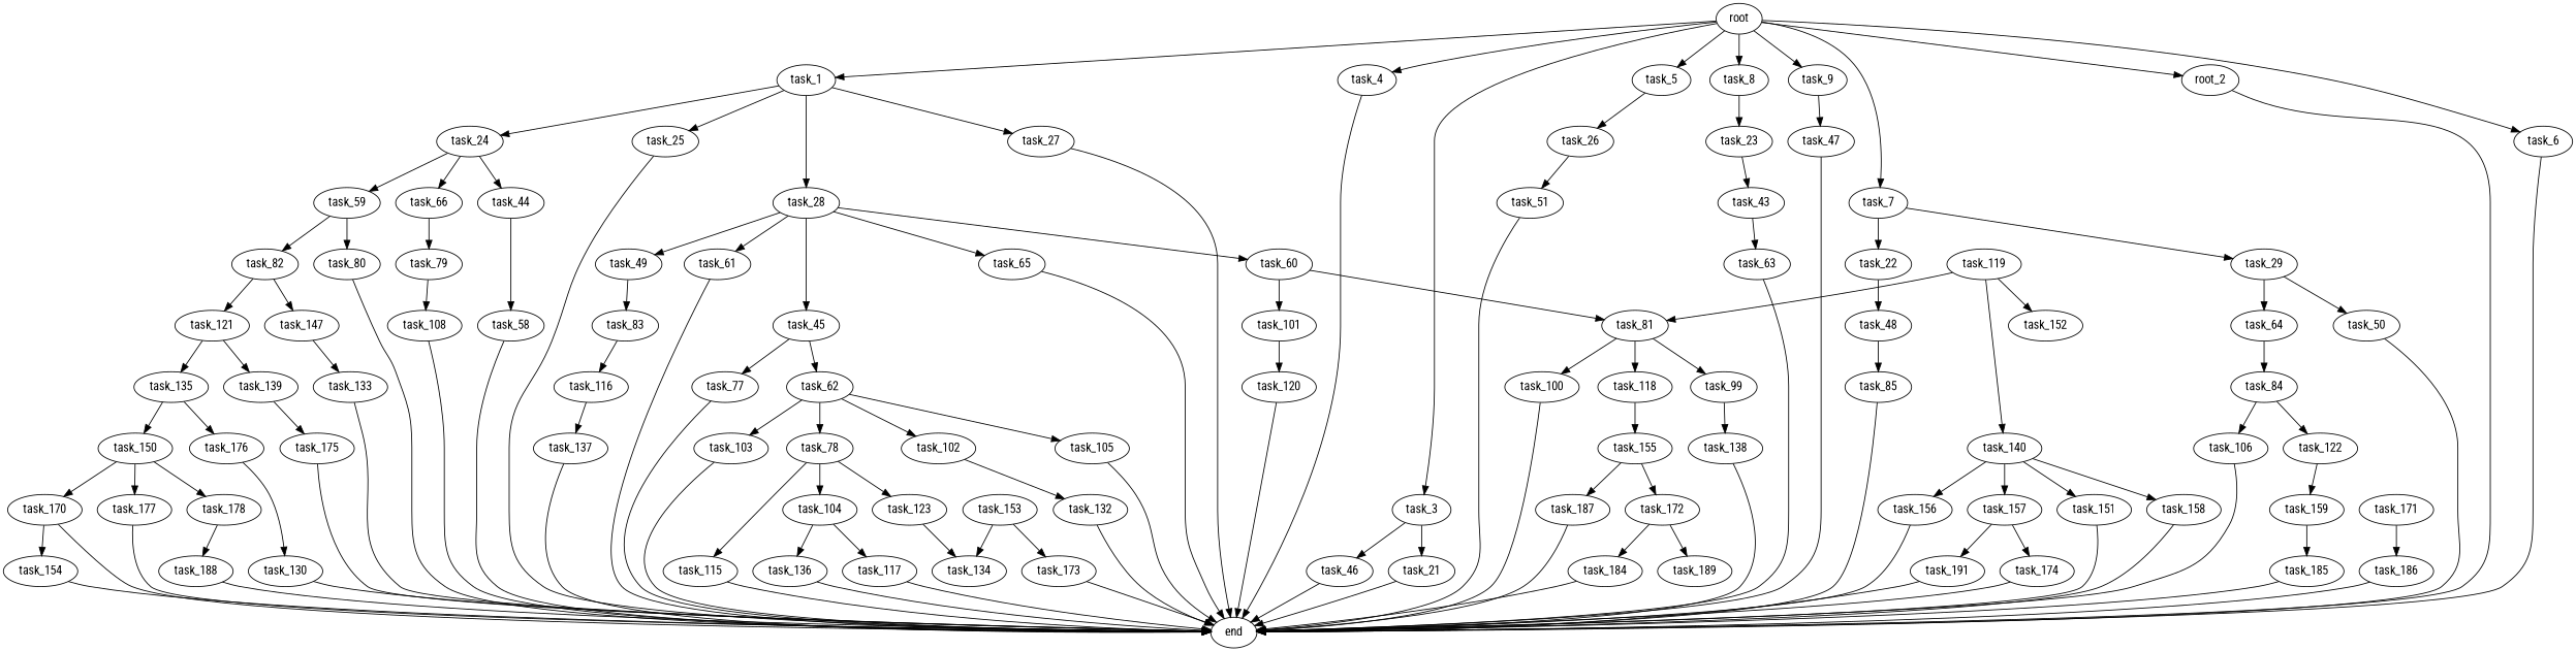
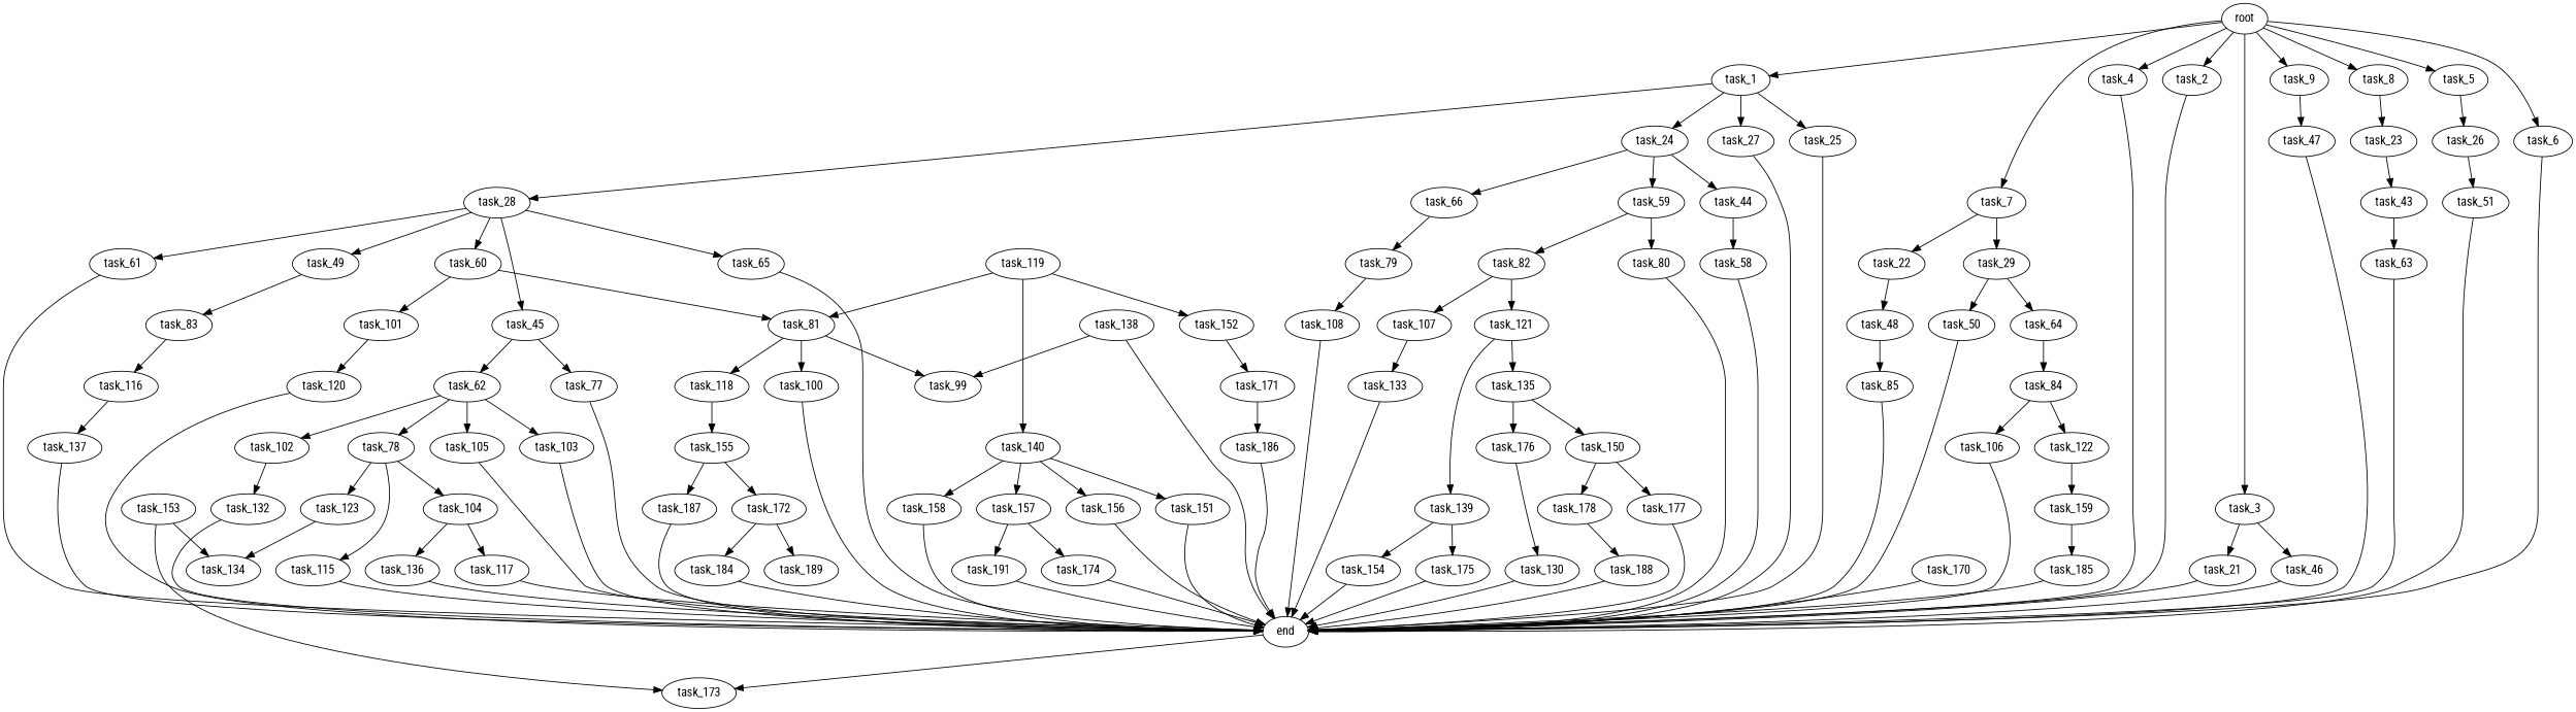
  digraph {
    fontname="Roboto Condensed"
    node [fontname="Roboto Condensed"]
    edge [fontname="Roboto Condensed"]
    task_153
    task_134
    task_173
    task_6
    end
    task_154
    task_115
    task_136
    task_45
    task_62
    task_77
    task_105
    task_103
    task_78
    task_102
    task_187
    task_123
-   task_107 [label=task_147]
+   task_107
    task_133
    task_66
    task_79
    task_108
    task_1
    task_27
    task_24
    task_25
    task_28
    task_44
    task_59
    task_65
    task_49
    task_61
    task_60
    task_82
    task_121
    task_135
    task_139
    task_159
    task_185
    task_119
    task_152
    task_140
    task_81
    task_171
    task_151
    task_158
    task_156
    task_157
    n49 [label=task_130]
    task_83
    task_116
    task_137
    root
    task_4
    task_3
    task_5
    task_8
    task_9
    task_7
-   task_2 [label=root_2]
+   task_2
    task_21
    task_46
    task_26
    task_23
    task_47
    task_22
    task_29
    task_63
    task_176
    task_51
    task_104
    task_132
    task_58
    task_84
    task_106
    task_122
    task_101
    task_120
    task_43
    task_184
    task_177
    task_80
    task_172
    task_189
    task_100
    task_48
    task_50
    task_64
    task_188
    task_99
    task_138
    task_155
    task_186
    task_85
    task_175
    task_118
    task_150
    task_178
    task_170
    task_117
    task_174
    task_191
    task_153 -> task_134
    task_153 -> task_173
-   task_173 -> end
+   end -> task_173
    task_6 -> end
    task_154 -> end
    task_115 -> end
    task_136 -> end
    task_45 -> task_62
    task_45 -> task_77
    task_62 -> task_105
    task_62 -> task_103
    task_62 -> task_78
    task_62 -> task_102
    task_77 -> end
    task_105 -> end
    task_103 -> end
    task_78 -> task_115
    task_78 -> task_123
    task_78 -> task_104
    task_102 -> task_132
    task_187 -> end
    task_123 -> task_134
    task_107 -> task_133
    task_133 -> end
    task_66 -> task_79
    task_79 -> task_108
    task_108 -> end
    task_1 -> task_27
    task_1 -> task_24
    task_1 -> task_25
    task_1 -> task_28
    task_27 -> end
    task_24 -> task_66
    task_24 -> task_44
    task_24 -> task_59
    task_25 -> end
    task_28 -> task_45
    task_28 -> task_65
    task_28 -> task_49
    task_28 -> task_61
    task_28 -> task_60
    task_44 -> task_58
    task_59 -> task_82
    task_59 -> task_80
    task_65 -> end
    task_49 -> task_83
    task_61 -> end
    task_60 -> task_81
    task_60 -> task_101
    task_82 -> task_107
    task_82 -> task_121
    task_121 -> task_135
    task_121 -> task_139
    task_135 -> task_176
    task_135 -> task_150
-   task_170 -> task_154
+   task_139 -> task_154
    task_139 -> task_175
    task_159 -> task_185
    task_185 -> end
    task_119 -> task_152
    task_119 -> task_140
    task_119 -> task_81
+   task_152 -> task_171
    task_140 -> task_151
    task_140 -> task_158
    task_140 -> task_156
    task_140 -> task_157
    task_81 -> task_100
    task_81 -> task_99
    task_81 -> task_118
    task_171 -> task_186
    task_151 -> end
    task_158 -> end
    task_156 -> end
    task_157 -> task_174
    task_157 -> task_191
    n49 -> end
    task_83 -> task_116
    task_116 -> task_137
    task_137 -> end
    root -> task_6
    root -> task_1
    root -> task_4
    root -> task_3
    root -> task_5
    root -> task_8
    root -> task_9
    root -> task_7
    root -> task_2
    task_4 -> end
    task_3 -> task_21
    task_3 -> task_46
    task_5 -> task_26
    task_8 -> task_23
    task_9 -> task_47
    task_7 -> task_22
    task_7 -> task_29
    task_2 -> end
    task_21 -> end
    task_46 -> end
    task_26 -> task_51
    task_23 -> task_43
    task_47 -> end
    task_22 -> task_48
    task_29 -> task_50
    task_29 -> task_64
    task_63 -> end
    task_176 -> n49
    task_51 -> end
    task_104 -> task_136
    task_104 -> task_117
    task_132 -> end
    task_58 -> end
    task_84 -> task_106
    task_84 -> task_122
    task_106 -> end
    task_122 -> task_159
    task_101 -> task_120
    task_120 -> end
    task_43 -> task_63
    task_184 -> end
    task_177 -> end
    task_80 -> end
    task_172 -> task_184
    task_172 -> task_189
    task_100 -> end
    task_48 -> task_85
    task_50 -> end
    task_64 -> task_84
    task_188 -> end
-   task_99 -> task_138
+   task_138 -> task_99
    task_138 -> end
    task_155 -> task_187
    task_155 -> task_172
    task_186 -> end
    task_85 -> end
    task_175 -> end
    task_118 -> task_155
    task_150 -> task_177
    task_150 -> task_178
-   task_150 -> task_170
    task_178 -> task_188
    task_170 -> end
    task_117 -> end
    task_174 -> end
    task_191 -> end
  }
